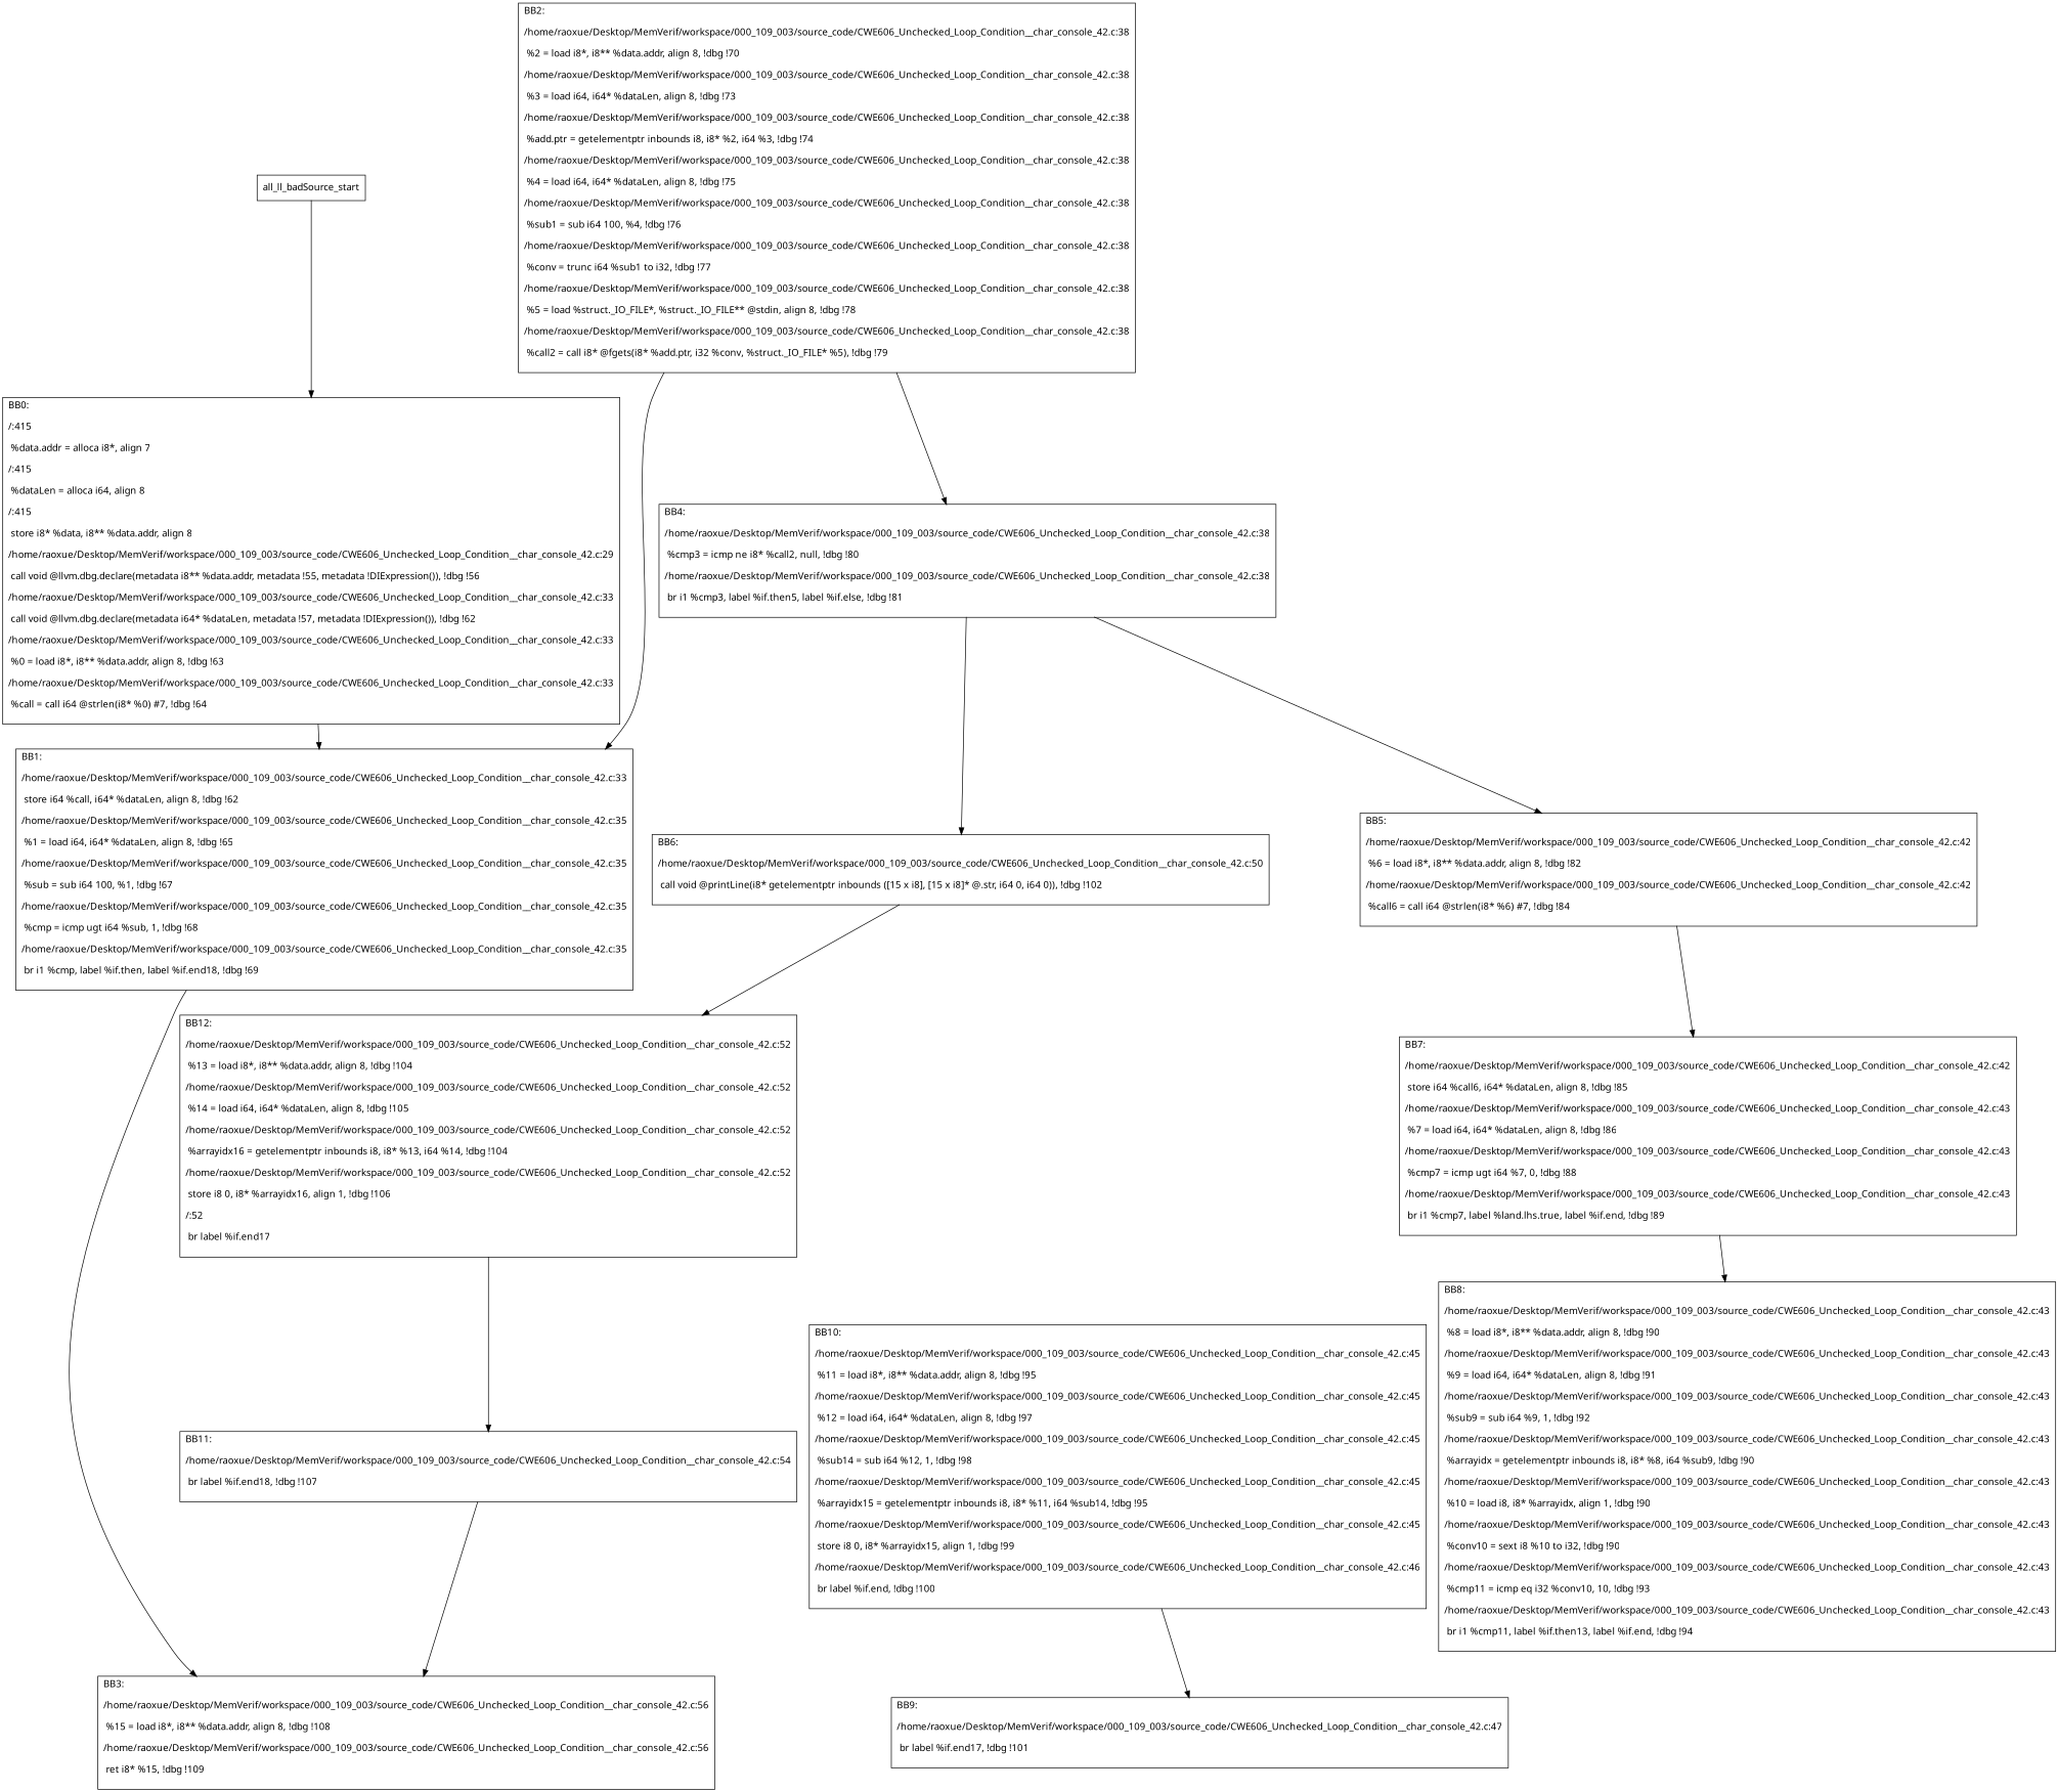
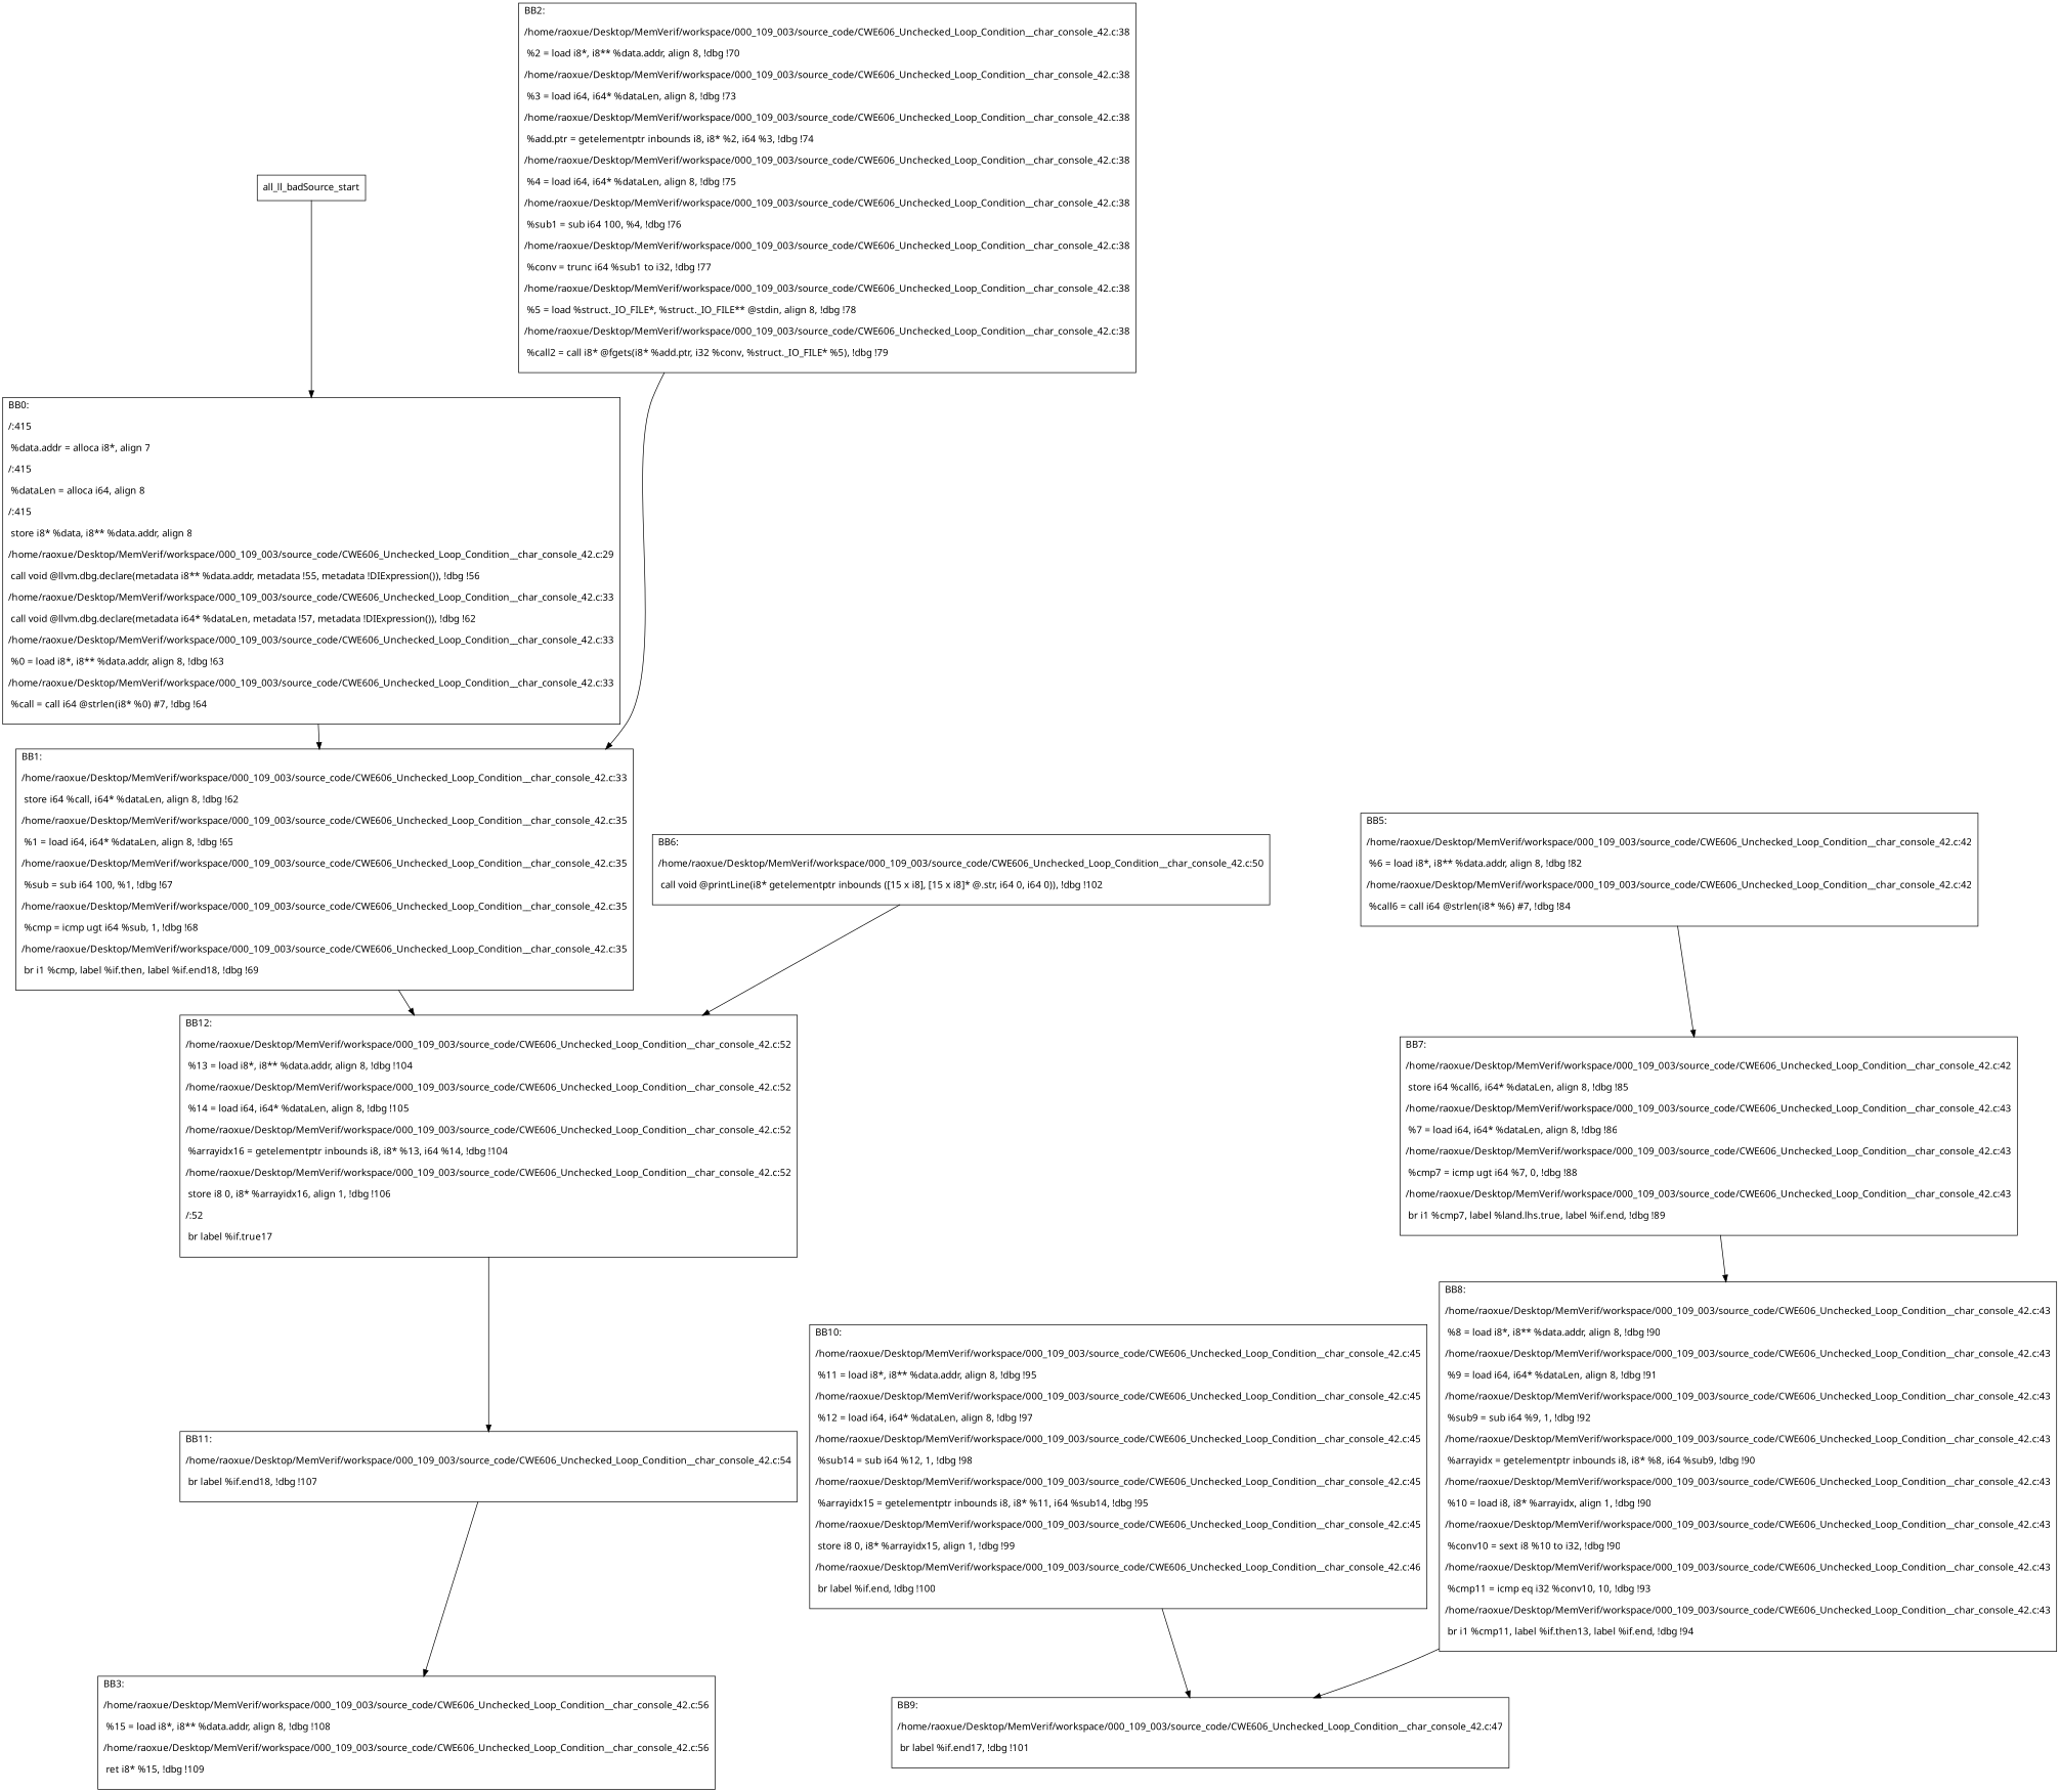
  digraph {
    fontname="Noto Sans"
    node [fontname="Noto Sans" shape=record]
    edge [fontname="Noto Sans"]
    n1 [label="{all_ll_badSource_start}"]
    n2 [label="{BB0:\l\l/:415\l\n  %data.addr = alloca i8*, align 7\l\n/:415\l\n  %dataLen = alloca i64, align 8\l\n/:415\l\n  store i8* %data, i8** %data.addr, align 8\l\n/home/raoxue/Desktop/MemVerif/workspace/000_109_003/source_code/CWE606_Unchecked_Loop_Condition__char_console_42.c:29\l\n  call void @llvm.dbg.declare(metadata i8** %data.addr, metadata !55, metadata !DIExpression()), !dbg !56\l\n/home/raoxue/Desktop/MemVerif/workspace/000_109_003/source_code/CWE606_Unchecked_Loop_Condition__char_console_42.c:33\l\n  call void @llvm.dbg.declare(metadata i64* %dataLen, metadata !57, metadata !DIExpression()), !dbg !62\l\n/home/raoxue/Desktop/MemVerif/workspace/000_109_003/source_code/CWE606_Unchecked_Loop_Condition__char_console_42.c:33\l\n  %0 = load i8*, i8** %data.addr, align 8, !dbg !63\l\n/home/raoxue/Desktop/MemVerif/workspace/000_109_003/source_code/CWE606_Unchecked_Loop_Condition__char_console_42.c:33\l\n  %call = call i64 @strlen(i8* %0) #7, !dbg !64\l\n}"]
    n3 [label="{BB1:\l\l/home/raoxue/Desktop/MemVerif/workspace/000_109_003/source_code/CWE606_Unchecked_Loop_Condition__char_console_42.c:33\l\n  store i64 %call, i64* %dataLen, align 8, !dbg !62\l\n/home/raoxue/Desktop/MemVerif/workspace/000_109_003/source_code/CWE606_Unchecked_Loop_Condition__char_console_42.c:35\l\n  %1 = load i64, i64* %dataLen, align 8, !dbg !65\l\n/home/raoxue/Desktop/MemVerif/workspace/000_109_003/source_code/CWE606_Unchecked_Loop_Condition__char_console_42.c:35\l\n  %sub = sub i64 100, %1, !dbg !67\l\n/home/raoxue/Desktop/MemVerif/workspace/000_109_003/source_code/CWE606_Unchecked_Loop_Condition__char_console_42.c:35\l\n  %cmp = icmp ugt i64 %sub, 1, !dbg !68\l\n/home/raoxue/Desktop/MemVerif/workspace/000_109_003/source_code/CWE606_Unchecked_Loop_Condition__char_console_42.c:35\l\n  br i1 %cmp, label %if.then, label %if.end18, !dbg !69\l\n}"]
    n4 [label="{BB3:\l\l/home/raoxue/Desktop/MemVerif/workspace/000_109_003/source_code/CWE606_Unchecked_Loop_Condition__char_console_42.c:56\l\n  %15 = load i8*, i8** %data.addr, align 8, !dbg !108\l\n/home/raoxue/Desktop/MemVerif/workspace/000_109_003/source_code/CWE606_Unchecked_Loop_Condition__char_console_42.c:56\l\n  ret i8* %15, !dbg !109\l\n}"]
    n5 [label="{BB2:\l\l/home/raoxue/Desktop/MemVerif/workspace/000_109_003/source_code/CWE606_Unchecked_Loop_Condition__char_console_42.c:38\l\n  %2 = load i8*, i8** %data.addr, align 8, !dbg !70\l\n/home/raoxue/Desktop/MemVerif/workspace/000_109_003/source_code/CWE606_Unchecked_Loop_Condition__char_console_42.c:38\l\n  %3 = load i64, i64* %dataLen, align 8, !dbg !73\l\n/home/raoxue/Desktop/MemVerif/workspace/000_109_003/source_code/CWE606_Unchecked_Loop_Condition__char_console_42.c:38\l\n  %add.ptr = getelementptr inbounds i8, i8* %2, i64 %3, !dbg !74\l\n/home/raoxue/Desktop/MemVerif/workspace/000_109_003/source_code/CWE606_Unchecked_Loop_Condition__char_console_42.c:38\l\n  %4 = load i64, i64* %dataLen, align 8, !dbg !75\l\n/home/raoxue/Desktop/MemVerif/workspace/000_109_003/source_code/CWE606_Unchecked_Loop_Condition__char_console_42.c:38\l\n  %sub1 = sub i64 100, %4, !dbg !76\l\n/home/raoxue/Desktop/MemVerif/workspace/000_109_003/source_code/CWE606_Unchecked_Loop_Condition__char_console_42.c:38\l\n  %conv = trunc i64 %sub1 to i32, !dbg !77\l\n/home/raoxue/Desktop/MemVerif/workspace/000_109_003/source_code/CWE606_Unchecked_Loop_Condition__char_console_42.c:38\l\n  %5 = load %struct._IO_FILE*, %struct._IO_FILE** @stdin, align 8, !dbg !78\l\n/home/raoxue/Desktop/MemVerif/workspace/000_109_003/source_code/CWE606_Unchecked_Loop_Condition__char_console_42.c:38\l\n  %call2 = call i8* @fgets(i8* %add.ptr, i32 %conv, %struct._IO_FILE* %5), !dbg !79\l\n}"]
-   n6 [label="{BB4:\l\l/home/raoxue/Desktop/MemVerif/workspace/000_109_003/source_code/CWE606_Unchecked_Loop_Condition__char_console_42.c:38\l\n  %cmp3 = icmp ne i8* %call2, null, !dbg !80\l\n/home/raoxue/Desktop/MemVerif/workspace/000_109_003/source_code/CWE606_Unchecked_Loop_Condition__char_console_42.c:38\l\n  br i1 %cmp3, label %if.then5, label %if.else, !dbg !81\l\n}"]
    n7 [label="{BB5:\l\l/home/raoxue/Desktop/MemVerif/workspace/000_109_003/source_code/CWE606_Unchecked_Loop_Condition__char_console_42.c:42\l\n  %6 = load i8*, i8** %data.addr, align 8, !dbg !82\l\n/home/raoxue/Desktop/MemVerif/workspace/000_109_003/source_code/CWE606_Unchecked_Loop_Condition__char_console_42.c:42\l\n  %call6 = call i64 @strlen(i8* %6) #7, !dbg !84\l\n}"]
    n8 [label="{BB6:\l\l/home/raoxue/Desktop/MemVerif/workspace/000_109_003/source_code/CWE606_Unchecked_Loop_Condition__char_console_42.c:50\l\n  call void @printLine(i8* getelementptr inbounds ([15 x i8], [15 x i8]* @.str, i64 0, i64 0)), !dbg !102\l\n}"]
    n9 [label="{BB7:\l\l/home/raoxue/Desktop/MemVerif/workspace/000_109_003/source_code/CWE606_Unchecked_Loop_Condition__char_console_42.c:42\l\n  store i64 %call6, i64* %dataLen, align 8, !dbg !85\l\n/home/raoxue/Desktop/MemVerif/workspace/000_109_003/source_code/CWE606_Unchecked_Loop_Condition__char_console_42.c:43\l\n  %7 = load i64, i64* %dataLen, align 8, !dbg !86\l\n/home/raoxue/Desktop/MemVerif/workspace/000_109_003/source_code/CWE606_Unchecked_Loop_Condition__char_console_42.c:43\l\n  %cmp7 = icmp ugt i64 %7, 0, !dbg !88\l\n/home/raoxue/Desktop/MemVerif/workspace/000_109_003/source_code/CWE606_Unchecked_Loop_Condition__char_console_42.c:43\l\n  br i1 %cmp7, label %land.lhs.true, label %if.end, !dbg !89\l\n}"]
-   n10 [label="{BB12:\l\l/home/raoxue/Desktop/MemVerif/workspace/000_109_003/source_code/CWE606_Unchecked_Loop_Condition__char_console_42.c:52\l\n  %13 = load i8*, i8** %data.addr, align 8, !dbg !104\l\n/home/raoxue/Desktop/MemVerif/workspace/000_109_003/source_code/CWE606_Unchecked_Loop_Condition__char_console_42.c:52\l\n  %14 = load i64, i64* %dataLen, align 8, !dbg !105\l\n/home/raoxue/Desktop/MemVerif/workspace/000_109_003/source_code/CWE606_Unchecked_Loop_Condition__char_console_42.c:52\l\n  %arrayidx16 = getelementptr inbounds i8, i8* %13, i64 %14, !dbg !104\l\n/home/raoxue/Desktop/MemVerif/workspace/000_109_003/source_code/CWE606_Unchecked_Loop_Condition__char_console_42.c:52\l\n  store i8 0, i8* %arrayidx16, align 1, !dbg !106\l\n/:52\l\n  br label %if.end17\l\n}"]
+   n10 [label="{BB12:\l\l/home/raoxue/Desktop/MemVerif/workspace/000_109_003/source_code/CWE606_Unchecked_Loop_Condition__char_console_42.c:52\l\n  %13 = load i8*, i8** %data.addr, align 8, !dbg !104\l\n/home/raoxue/Desktop/MemVerif/workspace/000_109_003/source_code/CWE606_Unchecked_Loop_Condition__char_console_42.c:52\l\n  %14 = load i64, i64* %dataLen, align 8, !dbg !105\l\n/home/raoxue/Desktop/MemVerif/workspace/000_109_003/source_code/CWE606_Unchecked_Loop_Condition__char_console_42.c:52\l\n  %arrayidx16 = getelementptr inbounds i8, i8* %13, i64 %14, !dbg !104\l\n/home/raoxue/Desktop/MemVerif/workspace/000_109_003/source_code/CWE606_Unchecked_Loop_Condition__char_console_42.c:52\l\n  store i8 0, i8* %arrayidx16, align 1, !dbg !106\l\n/:52\l\n  br label %if.true17\l\n}"]
    n11 [label="{BB8:\l\l/home/raoxue/Desktop/MemVerif/workspace/000_109_003/source_code/CWE606_Unchecked_Loop_Condition__char_console_42.c:43\l\n  %8 = load i8*, i8** %data.addr, align 8, !dbg !90\l\n/home/raoxue/Desktop/MemVerif/workspace/000_109_003/source_code/CWE606_Unchecked_Loop_Condition__char_console_42.c:43\l\n  %9 = load i64, i64* %dataLen, align 8, !dbg !91\l\n/home/raoxue/Desktop/MemVerif/workspace/000_109_003/source_code/CWE606_Unchecked_Loop_Condition__char_console_42.c:43\l\n  %sub9 = sub i64 %9, 1, !dbg !92\l\n/home/raoxue/Desktop/MemVerif/workspace/000_109_003/source_code/CWE606_Unchecked_Loop_Condition__char_console_42.c:43\l\n  %arrayidx = getelementptr inbounds i8, i8* %8, i64 %sub9, !dbg !90\l\n/home/raoxue/Desktop/MemVerif/workspace/000_109_003/source_code/CWE606_Unchecked_Loop_Condition__char_console_42.c:43\l\n  %10 = load i8, i8* %arrayidx, align 1, !dbg !90\l\n/home/raoxue/Desktop/MemVerif/workspace/000_109_003/source_code/CWE606_Unchecked_Loop_Condition__char_console_42.c:43\l\n  %conv10 = sext i8 %10 to i32, !dbg !90\l\n/home/raoxue/Desktop/MemVerif/workspace/000_109_003/source_code/CWE606_Unchecked_Loop_Condition__char_console_42.c:43\l\n  %cmp11 = icmp eq i32 %conv10, 10, !dbg !93\l\n/home/raoxue/Desktop/MemVerif/workspace/000_109_003/source_code/CWE606_Unchecked_Loop_Condition__char_console_42.c:43\l\n  br i1 %cmp11, label %if.then13, label %if.end, !dbg !94\l\n}"]
    n12 [label="{BB11:\l\l/home/raoxue/Desktop/MemVerif/workspace/000_109_003/source_code/CWE606_Unchecked_Loop_Condition__char_console_42.c:54\l\n  br label %if.end18, !dbg !107\l\n}"]
    n13 [label="{BB9:\l\l/home/raoxue/Desktop/MemVerif/workspace/000_109_003/source_code/CWE606_Unchecked_Loop_Condition__char_console_42.c:47\l\n  br label %if.end17, !dbg !101\l\n}"]
    n14 [label="{BB10:\l\l/home/raoxue/Desktop/MemVerif/workspace/000_109_003/source_code/CWE606_Unchecked_Loop_Condition__char_console_42.c:45\l\n  %11 = load i8*, i8** %data.addr, align 8, !dbg !95\l\n/home/raoxue/Desktop/MemVerif/workspace/000_109_003/source_code/CWE606_Unchecked_Loop_Condition__char_console_42.c:45\l\n  %12 = load i64, i64* %dataLen, align 8, !dbg !97\l\n/home/raoxue/Desktop/MemVerif/workspace/000_109_003/source_code/CWE606_Unchecked_Loop_Condition__char_console_42.c:45\l\n  %sub14 = sub i64 %12, 1, !dbg !98\l\n/home/raoxue/Desktop/MemVerif/workspace/000_109_003/source_code/CWE606_Unchecked_Loop_Condition__char_console_42.c:45\l\n  %arrayidx15 = getelementptr inbounds i8, i8* %11, i64 %sub14, !dbg !95\l\n/home/raoxue/Desktop/MemVerif/workspace/000_109_003/source_code/CWE606_Unchecked_Loop_Condition__char_console_42.c:45\l\n  store i8 0, i8* %arrayidx15, align 1, !dbg !99\l\n/home/raoxue/Desktop/MemVerif/workspace/000_109_003/source_code/CWE606_Unchecked_Loop_Condition__char_console_42.c:46\l\n  br label %if.end, !dbg !100\l\n}"]
    n1 -> n2
    n2 -> n3
-   n3 -> n4
+   n3 -> n10
    n5 -> n3
-   n5 -> n6
-   n6 -> n7
-   n6 -> n8
    n7 -> n9
    n8 -> n10
    n9 -> n11
    n10 -> n12
+   n11 -> n13
    n12 -> n4
    n14 -> n13
  }
